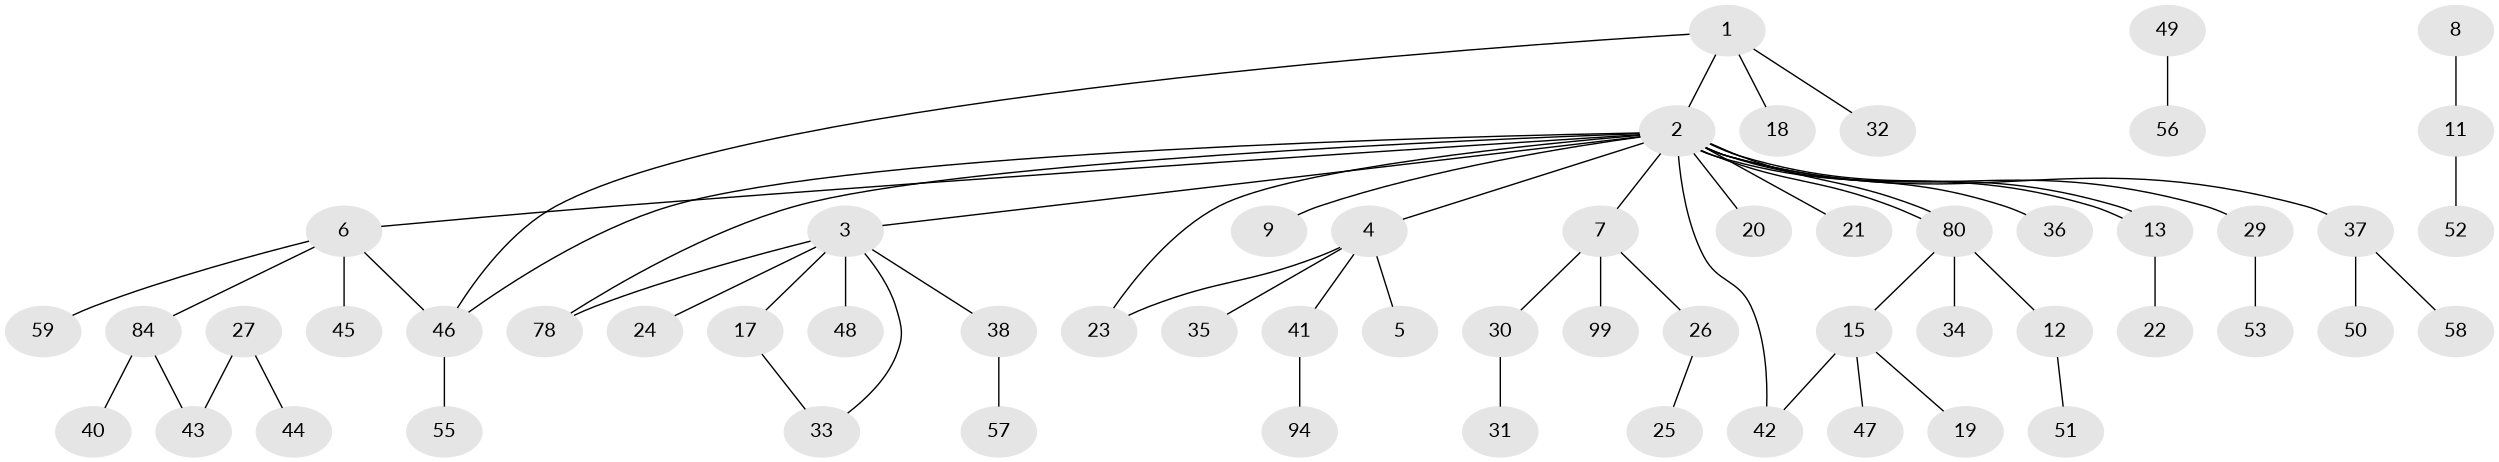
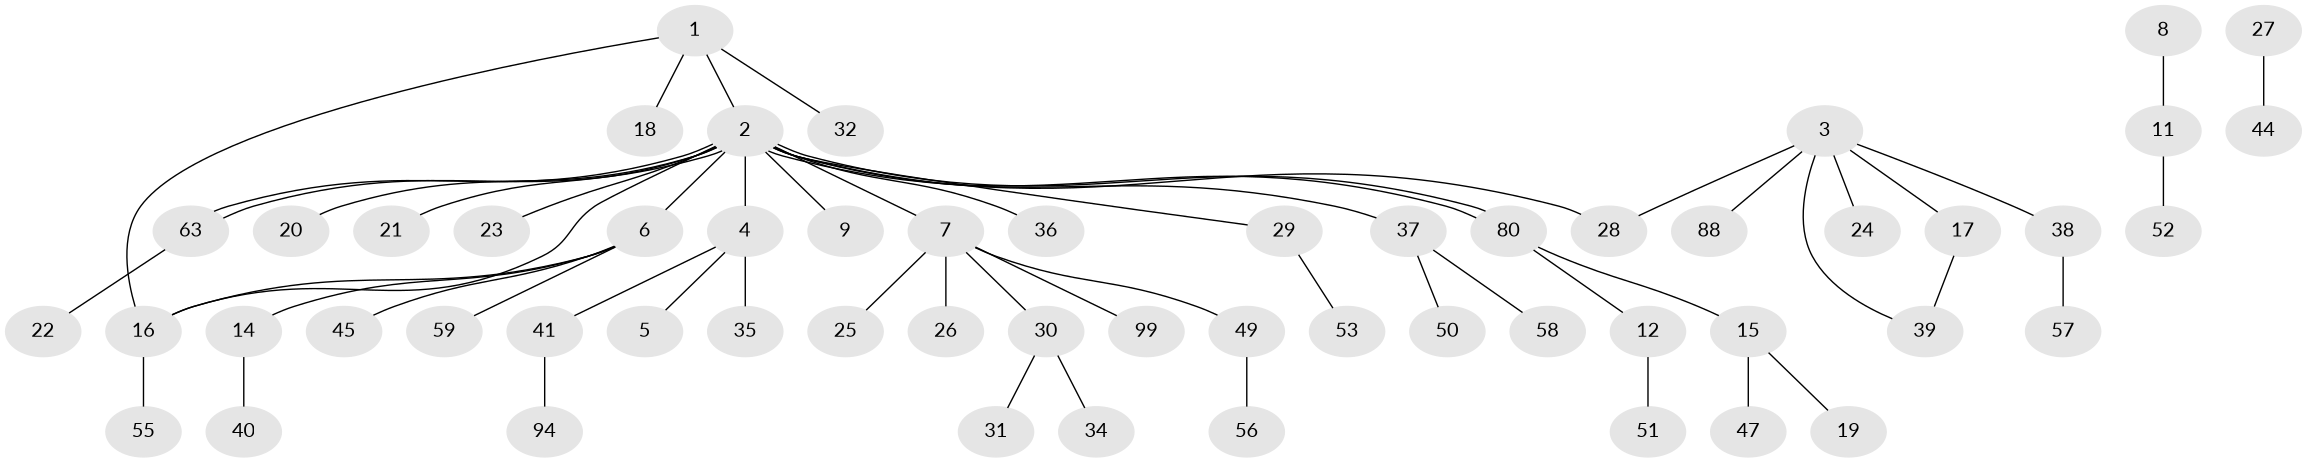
  graph {
    fontname=Lato
    node [color=gray90 fontname=Lato style=filled]
    edge [fontname=Lato]
    1
    2
    18
    32
-   46
+   46 [label=16]
    3
    4
    6
    7
    9
    n11 [label=80]
-   13
+   13 [label=63]
    20
    21
    23
-   28 [label=78]
+   28
    29
    36
    37
-   42
    55
    17
    24
-   33
+   33 [label=39]
    38
-   48
+   48 [label=88]
    5
    35
    41
-   14 [label=84]
+   14
    45
    59
    25
    26
    30
    n36 [label=99]
    49
    8
    11
    12
    15
    34
    22
    53
    50
    58
    57
    n48 [label=94]
    40
-   43
    31
    56
    52
    51
    19
    47
    27
    44
    1 -- 2
    1 -- 18
    1 -- 32
    1 -- 46
    2 -- 46
-   2 -- 3
    2 -- 4
    2 -- 6
    2 -- 7
    2 -- 9
    2 -- n11
    2 -- n11
    2 -- 13
    2 -- 13
    2 -- 20
    2 -- 21
    2 -- 23
    2 -- 28
    2 -- 29
    2 -- 36
    2 -- 37
-   2 -- 42
    46 -- 55
    3 -- 28
    3 -- 17
    3 -- 24
    3 -- 33
    3 -- 38
    3 -- 48
-   4 -- 23
    4 -- 5
    4 -- 35
    4 -- 41
    6 -- 46
    6 -- 14
    6 -- 45
    6 -- 59
-   26 -- 25
+   7 -- 25
    7 -- 26
    7 -- 30
    7 -- n36
+   7 -- 49
    n11 -- 12
    n11 -- 15
-   n11 -- 34
+   30 -- 34
    13 -- 22
    29 -- 53
    37 -- 50
    37 -- 58
    17 -- 33
    38 -- 57
    41 -- n48
    14 -- 40
-   14 -- 43
    30 -- 31
    49 -- 56
    8 -- 11
    11 -- 52
    12 -- 51
-   15 -- 42
    15 -- 19
    15 -- 47
-   27 -- 43
    27 -- 44
  }
